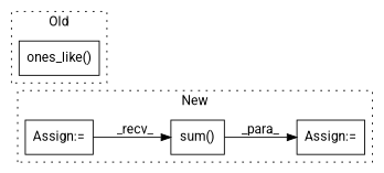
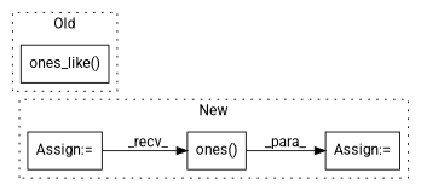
  digraph {
    rankdir=LR
    fontname=Roboto
    node [a=75 l=3 shape=box fontname=Roboto]
    edge [fontname=Roboto]
-   n1 [l="14,1" label="sum()" s="4538,4554"]
+   n1 [l="14,1" label="ones()" s="4538,4554"]
    n2 [a=68 label="Assign:=" s=4535]
    n3 [a=68 label="Assign:=" s=4476]
    n4 [l="16,1" label="ones_like()" s="4077,4102"]
    subgraph cluster_1 {
      label=New
      style=dotted
      n1
      n2
      n3
    }
    subgraph cluster_2 {
      label=Old
      style=dotted
      n4
    }
    n1 -> n2 [label=_para_]
    n3 -> n1 [label=_recv_]
  }
